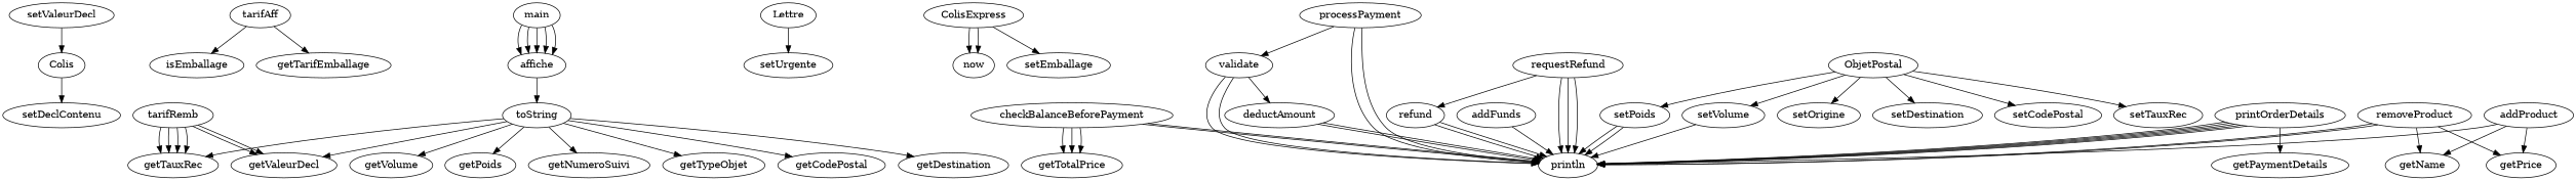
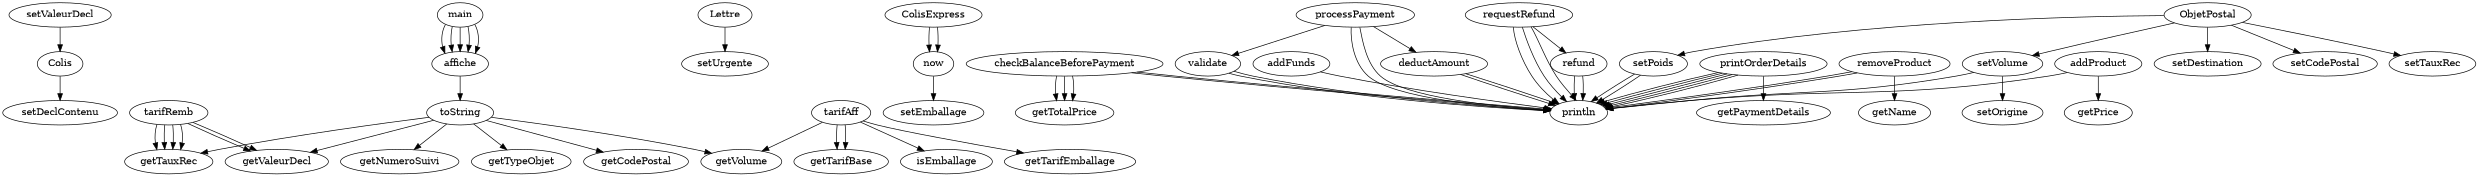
  digraph {
    Colis
    setDeclContenu
    setValeurDecl
    tarifAff
    getVolume
+   getTarifBase
    isEmballage
    getTarifEmballage
    tarifRemb
    getTauxRec
    getValeurDecl
    toString
-   getPoids
    getNumeroSuivi
    getTypeObjet
    getCodePostal
-   getDestination
    Lettre
    setUrgente
    ColisExpress
    now
    setEmballage
    setPoids
    println
    ObjetPostal
    setOrigine
    setDestination
    setCodePostal
    setVolume
    setTauxRec
    affiche
    main
    validate
    deductAmount
    addFunds
    refund
    checkBalanceBeforePayment
    getTotalPrice
    addProduct
    getPrice
    getName
    removeProduct
    processPayment
    printOrderDetails
    getPaymentDetails
    requestRefund
    Colis -> setDeclContenu
    setValeurDecl -> Colis
+   tarifAff -> getVolume
+   tarifAff -> getTarifBase
+   tarifAff -> getTarifBase
    tarifAff -> isEmballage
    tarifAff -> getTarifEmballage
    tarifRemb -> getTauxRec
    tarifRemb -> getTauxRec
    tarifRemb -> getTauxRec
    tarifRemb -> getTauxRec
    tarifRemb -> getValeurDecl
    tarifRemb -> getValeurDecl
    toString -> getVolume
    toString -> getTauxRec
    toString -> getValeurDecl
-   toString -> getPoids
    toString -> getNumeroSuivi
    toString -> getTypeObjet
    toString -> getCodePostal
-   toString -> getDestination
    Lettre -> setUrgente
    ColisExpress -> now
    ColisExpress -> now
-   ColisExpress -> setEmballage
+   now -> setEmballage
    setPoids -> println
    setPoids -> println
    ObjetPostal -> setPoids
-   ObjetPostal -> setOrigine
+   setVolume -> setOrigine
    ObjetPostal -> setDestination
    ObjetPostal -> setCodePostal
    ObjetPostal -> setVolume
    ObjetPostal -> setTauxRec
    setVolume -> println
    affiche -> toString
    main -> affiche
    main -> affiche
    main -> affiche
    main -> affiche
    main -> affiche
    validate -> println
    validate -> println
    deductAmount -> println
    deductAmount -> println
    addFunds -> println
    refund -> println
    refund -> println
    checkBalanceBeforePayment -> println
    checkBalanceBeforePayment -> println
    checkBalanceBeforePayment -> getTotalPrice
    checkBalanceBeforePayment -> getTotalPrice
    checkBalanceBeforePayment -> getTotalPrice
    addProduct -> println
    addProduct -> getPrice
-   addProduct -> getName
    removeProduct -> println
    removeProduct -> println
-   removeProduct -> getPrice
    removeProduct -> getName
    processPayment -> println
    processPayment -> println
    processPayment -> validate
-   validate -> deductAmount
+   processPayment -> deductAmount
    printOrderDetails -> println
    printOrderDetails -> println
    printOrderDetails -> println
    printOrderDetails -> println
    printOrderDetails -> println
    printOrderDetails -> getPaymentDetails
    requestRefund -> println
    requestRefund -> println
    requestRefund -> println
    requestRefund -> refund
  }
